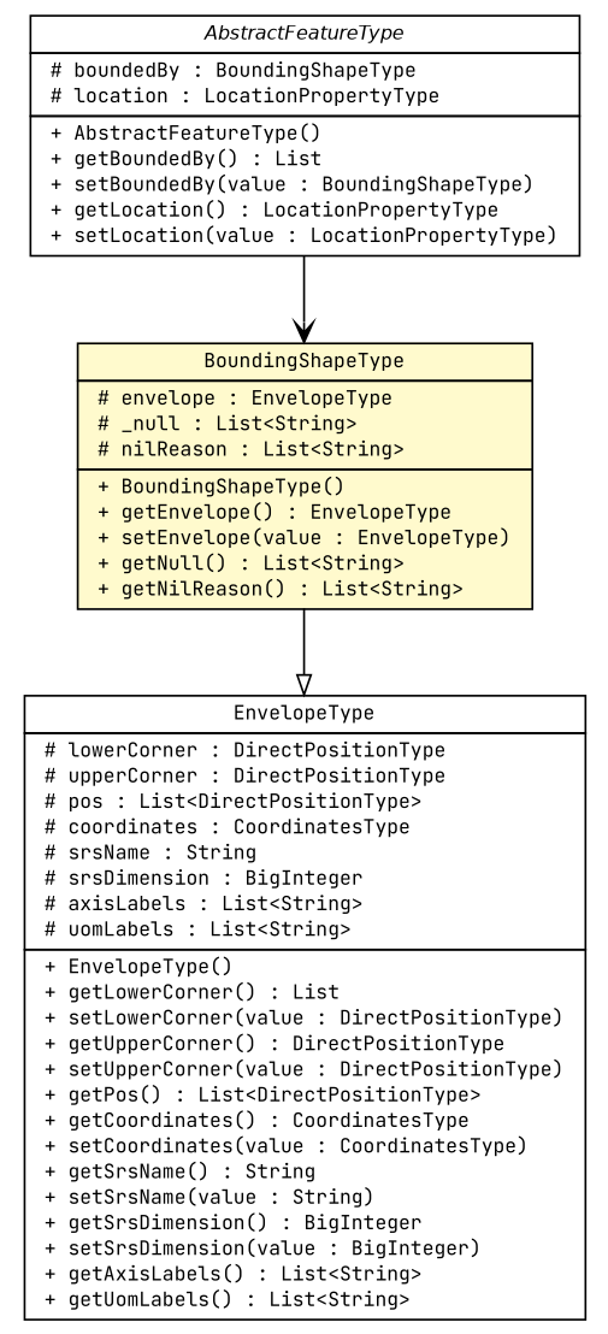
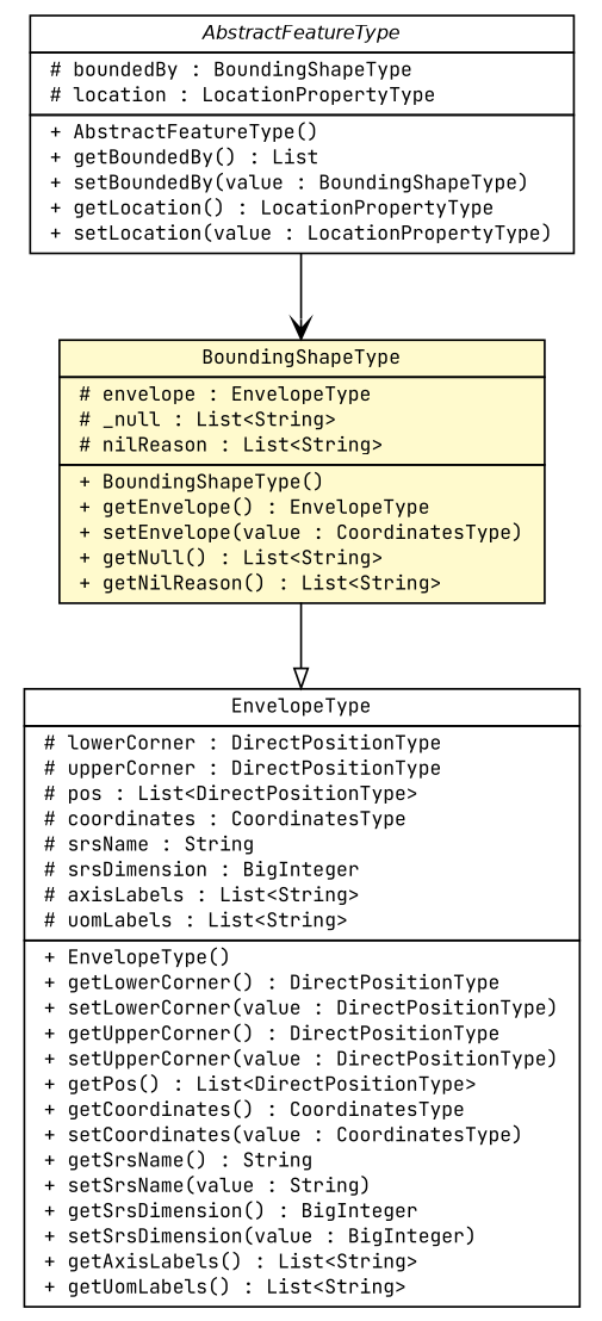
  digraph {
    fontname="JetBrains Mono"
    nodesep=0.25
    ranksep=0.5
    node [fontcolor=black fontname="JetBrains Mono" fontsize=10.0 shape=plaintext]
    edge [color=black fontcolor=black fontname="JetBrains Mono" fontsize=10.0 headport=p labelfontname=Helvetica labelfontsize=10 tailport=p]
-   n1 [label=<<table title="nl.b3p.topnl.top250nl.EnvelopeType" border="0" cellborder="1" cellspacing="0" cellpadding="2" port="p" href="./EnvelopeType.html"> 		<tr><td><table border="0" cellspacing="0" cellpadding="1"> <tr><td align="center" balign="center"> EnvelopeType </td></tr> 		</table></td></tr> 		<tr><td><table border="0" cellspacing="0" cellpadding="1"> <tr><td align="left" balign="left"> # lowerCorner : DirectPositionType </td></tr> <tr><td align="left" balign="left"> # upperCorner : DirectPositionType </td></tr> <tr><td align="left" balign="left"> # pos : List&lt;DirectPositionType&gt; </td></tr> <tr><td align="left" balign="left"> # coordinates : CoordinatesType </td></tr> <tr><td align="left" balign="left"> # srsName : String </td></tr> <tr><td align="left" balign="left"> # srsDimension : BigInteger </td></tr> <tr><td align="left" balign="left"> # axisLabels : List&lt;String&gt; </td></tr> <tr><td align="left" balign="left"> # uomLabels : List&lt;String&gt; </td></tr> 		</table></td></tr> 		<tr><td><table border="0" cellspacing="0" cellpadding="1"> <tr><td align="left" balign="left"> + EnvelopeType() </td></tr> <tr><td align="left" balign="left"> + getLowerCorner() : List </td></tr> <tr><td align="left" balign="left"> + setLowerCorner(value : DirectPositionType) </td></tr> <tr><td align="left" balign="left"> + getUpperCorner() : DirectPositionType </td></tr> <tr><td align="left" balign="left"> + setUpperCorner(value : DirectPositionType) </td></tr> <tr><td align="left" balign="left"> + getPos() : List&lt;DirectPositionType&gt; </td></tr> <tr><td align="left" balign="left"> + getCoordinates() : CoordinatesType </td></tr> <tr><td align="left" balign="left"> + setCoordinates(value : CoordinatesType) </td></tr> <tr><td align="left" balign="left"> + getSrsName() : String </td></tr> <tr><td align="left" balign="left"> + setSrsName(value : String) </td></tr> <tr><td align="left" balign="left"> + getSrsDimension() : BigInteger </td></tr> <tr><td align="left" balign="left"> + setSrsDimension(value : BigInteger) </td></tr> <tr><td align="left" balign="left"> + getAxisLabels() : List&lt;String&gt; </td></tr> <tr><td align="left" balign="left"> + getUomLabels() : List&lt;String&gt; </td></tr> 		</table></td></tr> 		</table>>]
+   n1 [label=<<table title="nl.b3p.topnl.top250nl.EnvelopeType" border="0" cellborder="1" cellspacing="0" cellpadding="2" port="p" href="./EnvelopeType.html"> 		<tr><td><table border="0" cellspacing="0" cellpadding="1"> <tr><td align="center" balign="center"> EnvelopeType </td></tr> 		</table></td></tr> 		<tr><td><table border="0" cellspacing="0" cellpadding="1"> <tr><td align="left" balign="left"> # lowerCorner : DirectPositionType </td></tr> <tr><td align="left" balign="left"> # upperCorner : DirectPositionType </td></tr> <tr><td align="left" balign="left"> # pos : List&lt;DirectPositionType&gt; </td></tr> <tr><td align="left" balign="left"> # coordinates : CoordinatesType </td></tr> <tr><td align="left" balign="left"> # srsName : String </td></tr> <tr><td align="left" balign="left"> # srsDimension : BigInteger </td></tr> <tr><td align="left" balign="left"> # axisLabels : List&lt;String&gt; </td></tr> <tr><td align="left" balign="left"> # uomLabels : List&lt;String&gt; </td></tr> 		</table></td></tr> 		<tr><td><table border="0" cellspacing="0" cellpadding="1"> <tr><td align="left" balign="left"> + EnvelopeType() </td></tr> <tr><td align="left" balign="left"> + getLowerCorner() : DirectPositionType </td></tr> <tr><td align="left" balign="left"> + setLowerCorner(value : DirectPositionType) </td></tr> <tr><td align="left" balign="left"> + getUpperCorner() : DirectPositionType </td></tr> <tr><td align="left" balign="left"> + setUpperCorner(value : DirectPositionType) </td></tr> <tr><td align="left" balign="left"> + getPos() : List&lt;DirectPositionType&gt; </td></tr> <tr><td align="left" balign="left"> + getCoordinates() : CoordinatesType </td></tr> <tr><td align="left" balign="left"> + setCoordinates(value : CoordinatesType) </td></tr> <tr><td align="left" balign="left"> + getSrsName() : String </td></tr> <tr><td align="left" balign="left"> + setSrsName(value : String) </td></tr> <tr><td align="left" balign="left"> + getSrsDimension() : BigInteger </td></tr> <tr><td align="left" balign="left"> + setSrsDimension(value : BigInteger) </td></tr> <tr><td align="left" balign="left"> + getAxisLabels() : List&lt;String&gt; </td></tr> <tr><td align="left" balign="left"> + getUomLabels() : List&lt;String&gt; </td></tr> 		</table></td></tr> 		</table>>]
    n2 [label=<<table title="nl.b3p.topnl.top250nl.AbstractFeatureType" border="0" cellborder="1" cellspacing="0" cellpadding="2" port="p" href="./AbstractFeatureType.html"> 		<tr><td><table border="0" cellspacing="0" cellpadding="1"> <tr><td align="center" balign="center"><font face="Helvetica-Oblique"> AbstractFeatureType </font></td></tr> 		</table></td></tr> 		<tr><td><table border="0" cellspacing="0" cellpadding="1"> <tr><td align="left" balign="left"> # boundedBy : BoundingShapeType </td></tr> <tr><td align="left" balign="left"> # location : LocationPropertyType </td></tr> 		</table></td></tr> 		<tr><td><table border="0" cellspacing="0" cellpadding="1"> <tr><td align="left" balign="left"> + AbstractFeatureType() </td></tr> <tr><td align="left" balign="left"> + getBoundedBy() : List </td></tr> <tr><td align="left" balign="left"> + setBoundedBy(value : BoundingShapeType) </td></tr> <tr><td align="left" balign="left"> + getLocation() : LocationPropertyType </td></tr> <tr><td align="left" balign="left"> + setLocation(value : LocationPropertyType) </td></tr> 		</table></td></tr> 		</table>>]
-   n3 [label=<<table title="nl.b3p.topnl.top250nl.BoundingShapeType" border="0" cellborder="1" cellspacing="0" cellpadding="2" port="p" bgcolor="lemonChiffon" href="./BoundingShapeType.html"> 		<tr><td><table border="0" cellspacing="0" cellpadding="1"> <tr><td align="center" balign="center"> BoundingShapeType </td></tr> 		</table></td></tr> 		<tr><td><table border="0" cellspacing="0" cellpadding="1"> <tr><td align="left" balign="left"> # envelope : EnvelopeType </td></tr> <tr><td align="left" balign="left"> # _null : List&lt;String&gt; </td></tr> <tr><td align="left" balign="left"> # nilReason : List&lt;String&gt; </td></tr> 		</table></td></tr> 		<tr><td><table border="0" cellspacing="0" cellpadding="1"> <tr><td align="left" balign="left"> + BoundingShapeType() </td></tr> <tr><td align="left" balign="left"> + getEnvelope() : EnvelopeType </td></tr> <tr><td align="left" balign="left"> + setEnvelope(value : EnvelopeType) </td></tr> <tr><td align="left" balign="left"> + getNull() : List&lt;String&gt; </td></tr> <tr><td align="left" balign="left"> + getNilReason() : List&lt;String&gt; </td></tr> 		</table></td></tr> 		</table>>]
+   n3 [label=<<table title="nl.b3p.topnl.top250nl.BoundingShapeType" border="0" cellborder="1" cellspacing="0" cellpadding="2" port="p" bgcolor="lemonChiffon" href="./BoundingShapeType.html"> 		<tr><td><table border="0" cellspacing="0" cellpadding="1"> <tr><td align="center" balign="center"> BoundingShapeType </td></tr> 		</table></td></tr> 		<tr><td><table border="0" cellspacing="0" cellpadding="1"> <tr><td align="left" balign="left"> # envelope : EnvelopeType </td></tr> <tr><td align="left" balign="left"> # _null : List&lt;String&gt; </td></tr> <tr><td align="left" balign="left"> # nilReason : List&lt;String&gt; </td></tr> 		</table></td></tr> 		<tr><td><table border="0" cellspacing="0" cellpadding="1"> <tr><td align="left" balign="left"> + BoundingShapeType() </td></tr> <tr><td align="left" balign="left"> + getEnvelope() : EnvelopeType </td></tr> <tr><td align="left" balign="left"> + setEnvelope(value : CoordinatesType) </td></tr> <tr><td align="left" balign="left"> + getNull() : List&lt;String&gt; </td></tr> <tr><td align="left" balign="left"> + getNilReason() : List&lt;String&gt; </td></tr> 		</table></td></tr> 		</table>>]
    n2 -> n3 [arrowhead=vee]
    n3 -> n1 [arrowhead=onormal]
  }
